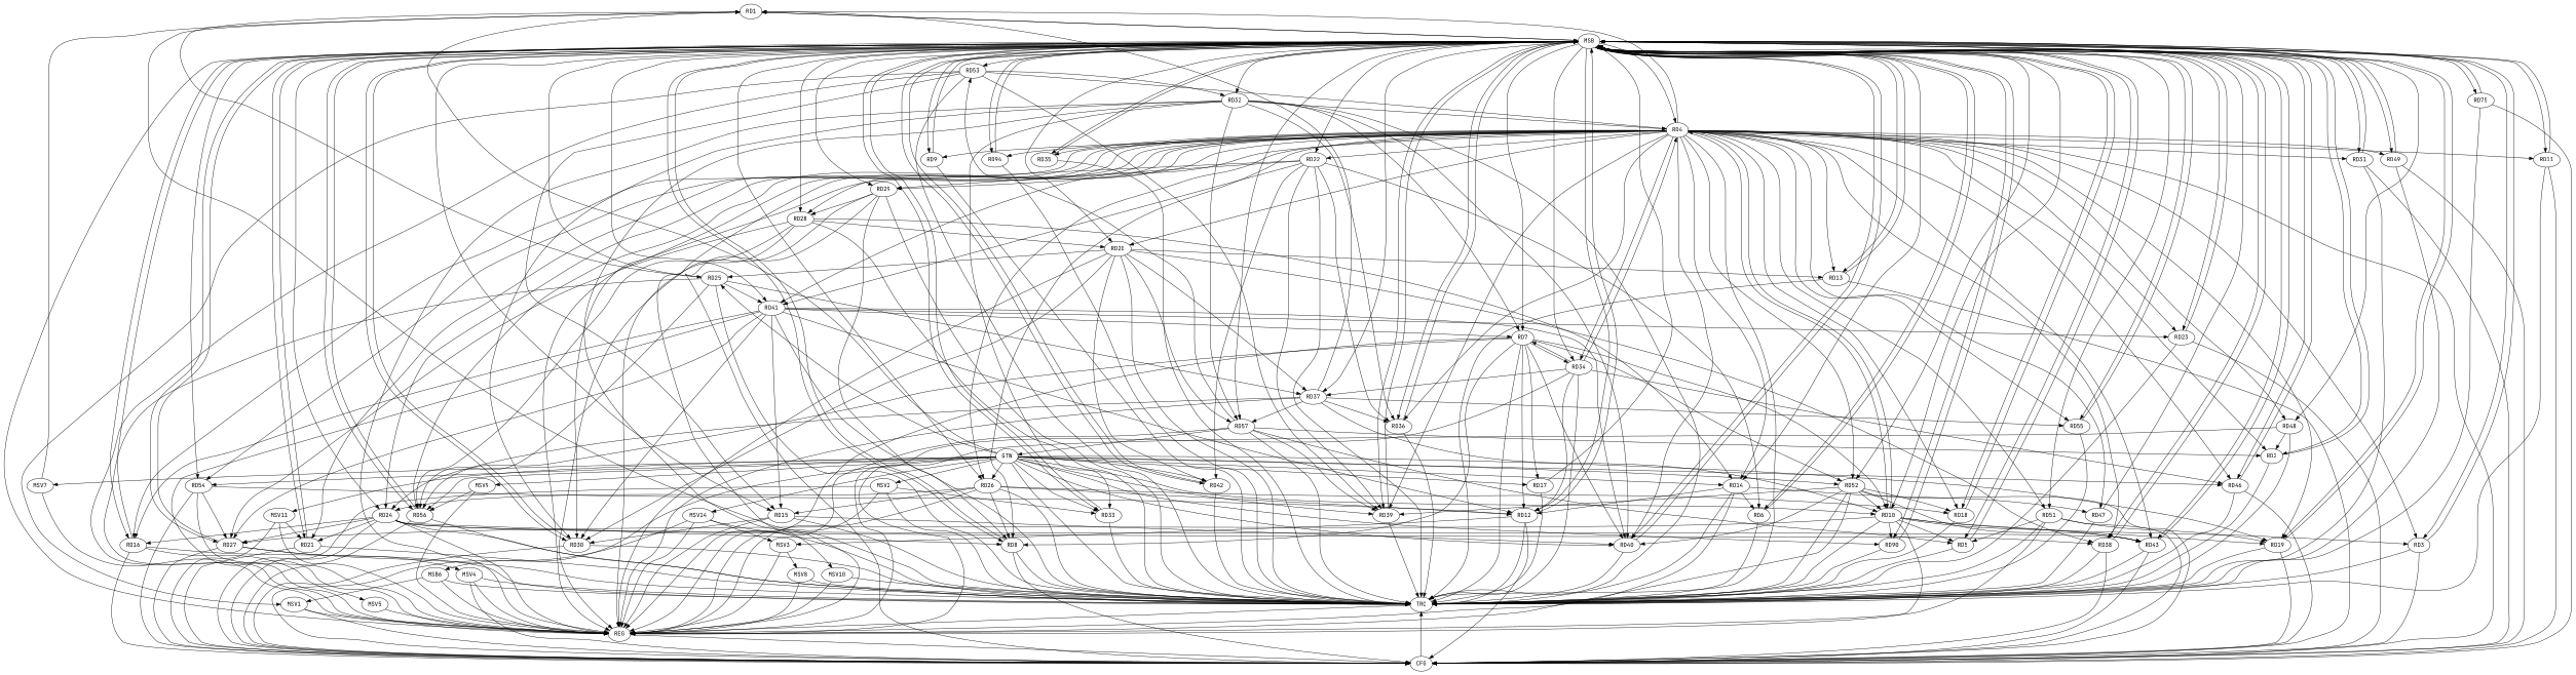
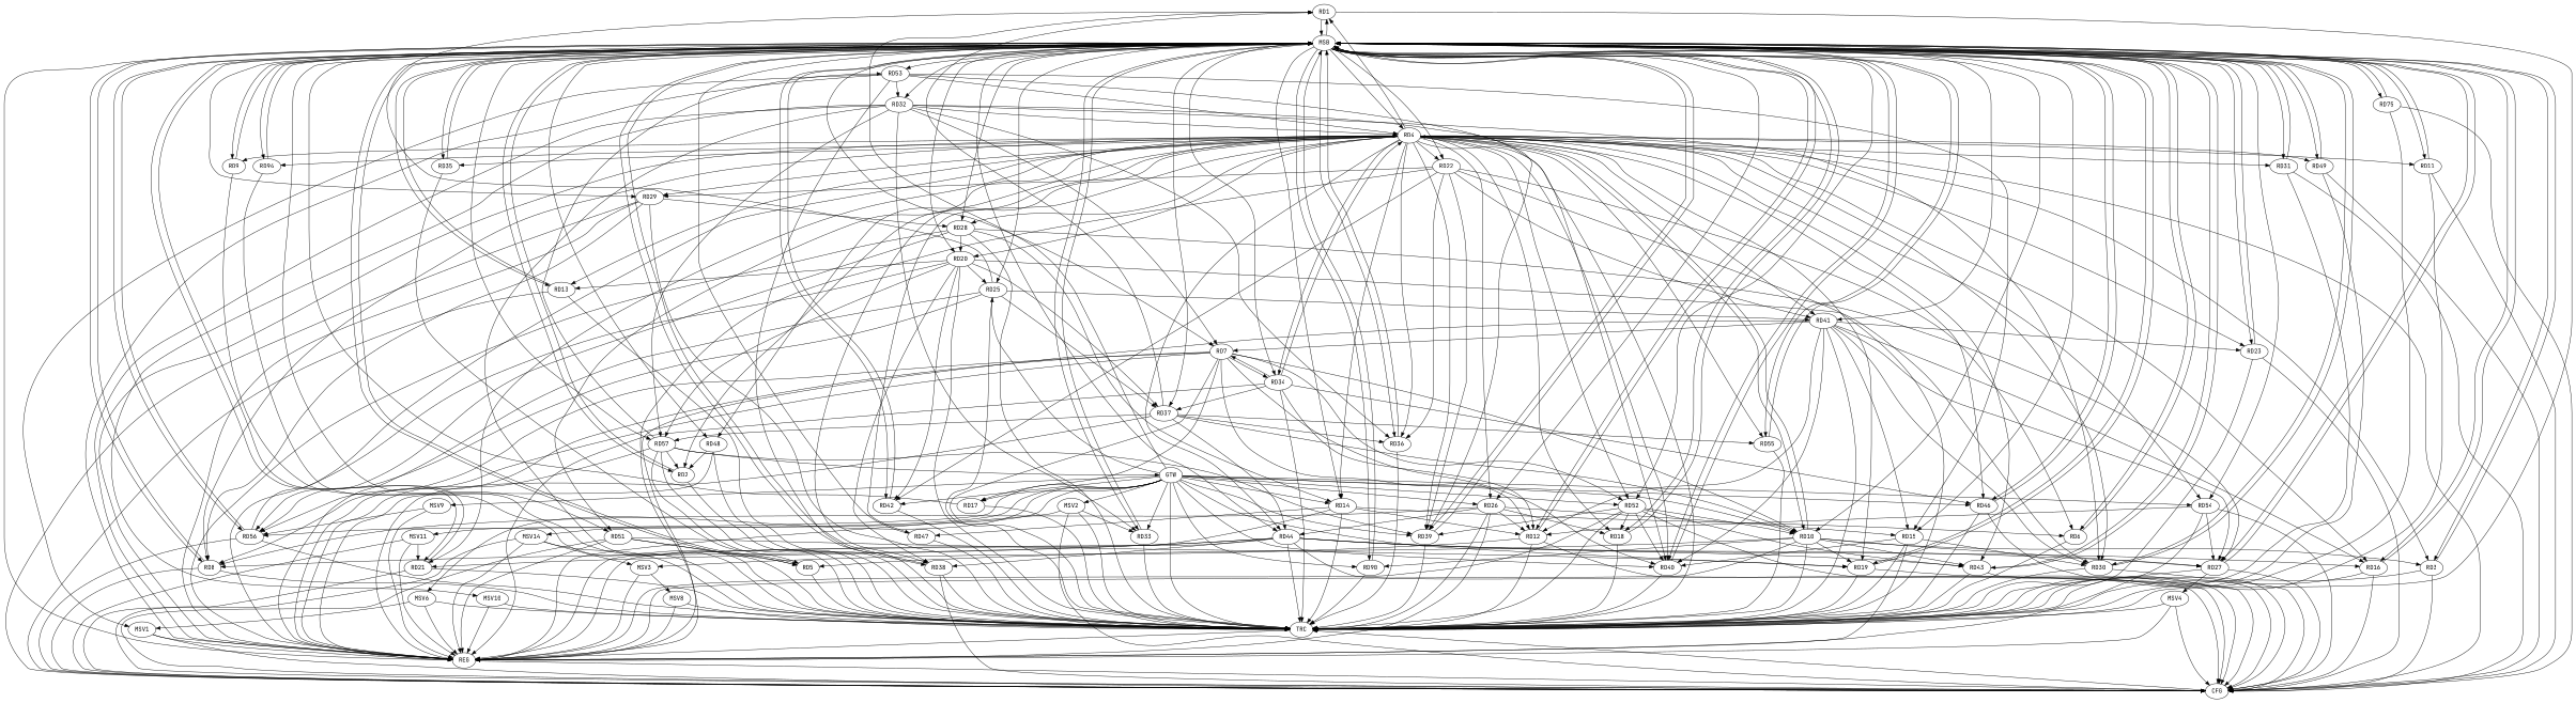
  strict digraph {
    fontname="JetBrains Mono"
    node [fontname="JetBrains Mono"]
    edge [fontname="JetBrains Mono"]
    n1 [label=RD1]
    n2 [label=MSB]
    n3 [label=TRC]
    n4 [label=RD2]
    n5 [label=RD3]
    n6 [label=RD4]
    n7 [label=RD8]
    n8 [label=RD9]
    n9 [label=RD10]
    n10 [label=RD11]
    n11 [label=RD13]
    n12 [label=RD14]
    n13 [label=RD16]
    n14 [label=RD18]
    n15 [label=RD19]
    n16 [label=RD20]
    n17 [label=RD21]
    n18 [label=RD22]
    n19 [label=RD23]
    n20 [label=RD94]
    n21 [label=RD26]
    n22 [label=RD28]
    n23 [label=RD29]
    n24 [label=RD30]
    n25 [label=RD31]
    n26 [label=RD32]
    n27 [label=RD34]
    n28 [label=RD35]
    n29 [label=RD36]
    n30 [label=RD38]
    n31 [label=RD39]
    n32 [label=RD40]
    n33 [label=RD41]
    n34 [label=RD43]
-   n35 [label=RD24]
+   n35 [label=RD44]
    n36 [label=RD46]
    n37 [label=RD48]
    n38 [label=RD49]
    n39 [label=RD51]
    n40 [label=RD52]
    n41 [label=RD54]
    n42 [label=RD55]
    n43 [label=RD56]
    n44 [label=REG]
    n45 [label=RD5]
    n46 [label=RD6]
    n47 [label=RD7]
    n48 [label=RD12]
    n49 [label=RD27]
    n50 [label=RD90]
    n51 [label=RD15]
    n52 [label=RD25]
    n53 [label=RD37]
    n54 [label=RD42]
    n55 [label=RD57]
    n56 [label=RD33]
    n57 [label=RD75]
    n58 [label=RD53]
    n59 [label=CFG]
    n60 [label=RD47]
-   n61 [label=MSV5]
    n62 [label=MSV10]
    n63 [label=RD17]
    n64 [label=MSV3]
    n65 [label=MSV4]
    n66 [label=MSV8]
    n67 [label=GTW]
    n68 [label=MSV1]
    n69 [label=MSV2]
-   n70 [label=MSB6]
-   n71 [label=MSV7]
+   n70 [label=MSV6]
    n72 [label=MSV9]
    n73 [label=MSV11]
    n74 [label=MSV14]
    n1 -> n2
    n1 -> n3
    n2 -> n1
    n2 -> n4
    n2 -> n5
    n2 -> n6
    n2 -> n7
    n2 -> n8
    n2 -> n9
    n2 -> n10
    n2 -> n11
    n2 -> n12
    n2 -> n13
    n2 -> n14
    n2 -> n15
    n2 -> n16
    n2 -> n17
    n2 -> n18
    n2 -> n19
    n2 -> n20
    n2 -> n21
    n2 -> n22
    n2 -> n23
    n2 -> n24
    n2 -> n25
    n2 -> n26
    n2 -> n27
    n2 -> n28
    n2 -> n29
    n2 -> n30
    n2 -> n31
    n2 -> n32
    n2 -> n33
    n2 -> n34
    n2 -> n35
    n2 -> n36
    n2 -> n37
    n2 -> n38
    n2 -> n39
    n2 -> n40
    n2 -> n41
    n2 -> n42
    n2 -> n43
    n2 -> n44
    n2 -> n45
    n2 -> n46
    n2 -> n47
    n2 -> n48
    n2 -> n49
    n2 -> n50
    n2 -> n51
    n2 -> n52
    n2 -> n53
    n2 -> n54
    n2 -> n55
    n2 -> n56
    n2 -> n57
    n2 -> n58
    n3 -> n44
    n4 -> n2
    n4 -> n3
    n5 -> n2
    n5 -> n3
    n5 -> n59
    n6 -> n1
    n6 -> n3
    n6 -> n4
    n6 -> n5
    n6 -> n7
    n6 -> n8
    n6 -> n9
    n6 -> n10
    n6 -> n11
    n6 -> n12
    n6 -> n13
    n6 -> n14
    n6 -> n15
    n6 -> n16
    n6 -> n17
    n6 -> n18
    n6 -> n19
    n6 -> n20
    n6 -> n21
    n6 -> n22
    n6 -> n23
    n6 -> n24
    n6 -> n25
    n6 -> n27
    n6 -> n28
    n6 -> n29
    n6 -> n30
    n6 -> n31
    n6 -> n32
    n6 -> n33
    n6 -> n34
    n6 -> n35
    n6 -> n36
    n6 -> n37
    n6 -> n38
    n6 -> n39
    n6 -> n40
    n6 -> n41
    n6 -> n42
-   n6 -> n43
+   n43 -> n6
    n6 -> n44
    n6 -> n59
    n6 -> n60
    n7 -> n2
    n7 -> n3
    n7 -> n59
    n8 -> n2
    n8 -> n3
    n9 -> n3
    n9 -> n5
    n9 -> n6
    n9 -> n15
    n9 -> n34
    n9 -> n44
    n9 -> n45
    n9 -> n49
    n9 -> n50
    n10 -> n2
    n10 -> n3
    n10 -> n59
    n11 -> n2
    n11 -> n3
    n11 -> n59
    n12 -> n3
    n12 -> n44
    n12 -> n46
    n12 -> n48
    n12 -> n60
    n13 -> n2
    n13 -> n3
    n13 -> n59
-   n13 -> n61
    n14 -> n2
    n14 -> n3
    n15 -> n2
    n15 -> n3
    n15 -> n59
    n16 -> n3
    n16 -> n11
    n16 -> n24
    n16 -> n30
    n16 -> n44
    n16 -> n52
    n16 -> n53
    n16 -> n54
    n16 -> n55
    n17 -> n2
    n17 -> n3
    n17 -> n59
    n18 -> n3
    n18 -> n23
    n18 -> n29
    n18 -> n31
    n18 -> n33
    n18 -> n44
    n18 -> n46
    n18 -> n54
    n19 -> n2
    n19 -> n3
    n19 -> n59
    n20 -> n2
    n20 -> n3
    n21 -> n3
    n21 -> n7
    n21 -> n14
    n21 -> n35
    n21 -> n44
    n21 -> n48
    n21 -> n51
    n22 -> n3
    n22 -> n12
    n22 -> n16
    n22 -> n43
    n22 -> n44
    n22 -> n49
    n23 -> n3
    n23 -> n7
    n23 -> n22
    n23 -> n44
    n23 -> n59
    n24 -> n2
    n24 -> n3
    n24 -> n59
    n25 -> n2
    n25 -> n3
    n25 -> n59
    n26 -> n3
    n26 -> n6
    n26 -> n24
    n26 -> n29
    n26 -> n32
    n26 -> n44
    n26 -> n47
    n26 -> n55
    n26 -> n56
    n26 -> n62
    n27 -> n3
    n27 -> n6
    n27 -> n36
    n27 -> n44
    n27 -> n47
    n27 -> n48
    n27 -> n53
    n28 -> n2
    n28 -> n3
    n29 -> n2
    n29 -> n3
    n30 -> n2
    n30 -> n3
    n30 -> n59
    n31 -> n2
    n31 -> n3
    n32 -> n2
    n32 -> n3
    n33 -> n3
    n33 -> n13
    n33 -> n19
    n33 -> n24
    n33 -> n32
    n33 -> n44
    n33 -> n47
    n33 -> n48
    n33 -> n49
    n33 -> n51
    n34 -> n2
    n34 -> n3
    n34 -> n59
    n35 -> n3
    n35 -> n7
    n35 -> n13
    n35 -> n17
    n35 -> n30
    n35 -> n34
    n35 -> n44
    n35 -> n49
    n35 -> n59
    n36 -> n2
    n36 -> n3
    n36 -> n59
    n37 -> n3
    n37 -> n4
    n37 -> n44
    n38 -> n2
    n38 -> n3
    n38 -> n59
    n39 -> n3
    n39 -> n15
    n39 -> n44
    n39 -> n45
    n39 -> n59
    n40 -> n3
    n40 -> n9
    n40 -> n14
    n40 -> n31
    n40 -> n32
    n40 -> n34
    n40 -> n44
    n40 -> n59
    n41 -> n44
    n41 -> n48
    n41 -> n49
    n41 -> n59
    n42 -> n2
    n42 -> n3
    n43 -> n2
    n43 -> n3
    n43 -> n59
    n44 -> n59
    n45 -> n2
    n45 -> n3
    n46 -> n2
    n46 -> n3
    n47 -> n3
    n47 -> n7
    n47 -> n9
    n47 -> n27
    n47 -> n32
    n47 -> n40
    n47 -> n43
    n47 -> n44
    n47 -> n48
    n47 -> n63
    n48 -> n2
    n48 -> n3
    n48 -> n59
    n48 -> n64
    n49 -> n2
    n49 -> n3
    n49 -> n59
    n49 -> n65
    n50 -> n2
    n50 -> n3
    n51 -> n3
    n51 -> n24
    n51 -> n32
    n51 -> n44
    n52 -> n1
    n52 -> n3
    n52 -> n33
    n52 -> n43
    n52 -> n44
    n52 -> n53
    n53 -> n1
    n53 -> n9
    n53 -> n29
    n53 -> n35
    n53 -> n42
    n53 -> n44
    n53 -> n55
    n54 -> n2
    n54 -> n3
    n55 -> n3
    n55 -> n4
    n55 -> n31
    n55 -> n44
    n55 -> n45
    n55 -> n58
    n55 -> n67
    n56 -> n2
    n56 -> n3
    n57 -> n2
    n57 -> n3
    n57 -> n59
    n58 -> n3
    n58 -> n6
    n58 -> n26
    n58 -> n31
    n58 -> n44
    n58 -> n51
    n58 -> n68
    n59 -> n3
    n60 -> n2
    n60 -> n3
-   n61 -> n44
    n62 -> n3
    n62 -> n44
    n63 -> n2
    n63 -> n3
    n64 -> n44
    n64 -> n66
    n65 -> n3
    n65 -> n44
    n65 -> n59
    n66 -> n3
    n66 -> n44
    n67 -> n1
    n67 -> n3
    n67 -> n9
    n67 -> n12
    n67 -> n15
    n67 -> n21
    n67 -> n31
    n67 -> n32
    n67 -> n36
    n67 -> n40
    n67 -> n41
    n67 -> n43
    n67 -> n50
    n67 -> n52
    n67 -> n54
    n67 -> n56
    n67 -> n63
    n67 -> n69
    n67 -> n70
-   n67 -> n71
    n67 -> n72
    n67 -> n73
    n67 -> n74
    n68 -> n44
    n68 -> n59
    n69 -> n3
    n69 -> n44
    n69 -> n56
    n69 -> n59
    n70 -> n3
    n70 -> n44
    n70 -> n68
-   n71 -> n1
-   n71 -> n44
    n72 -> n43
    n72 -> n44
    n73 -> n17
    n73 -> n44
    n73 -> n59
    n74 -> n3
    n74 -> n44
    n74 -> n59
    n74 -> n64
  }
